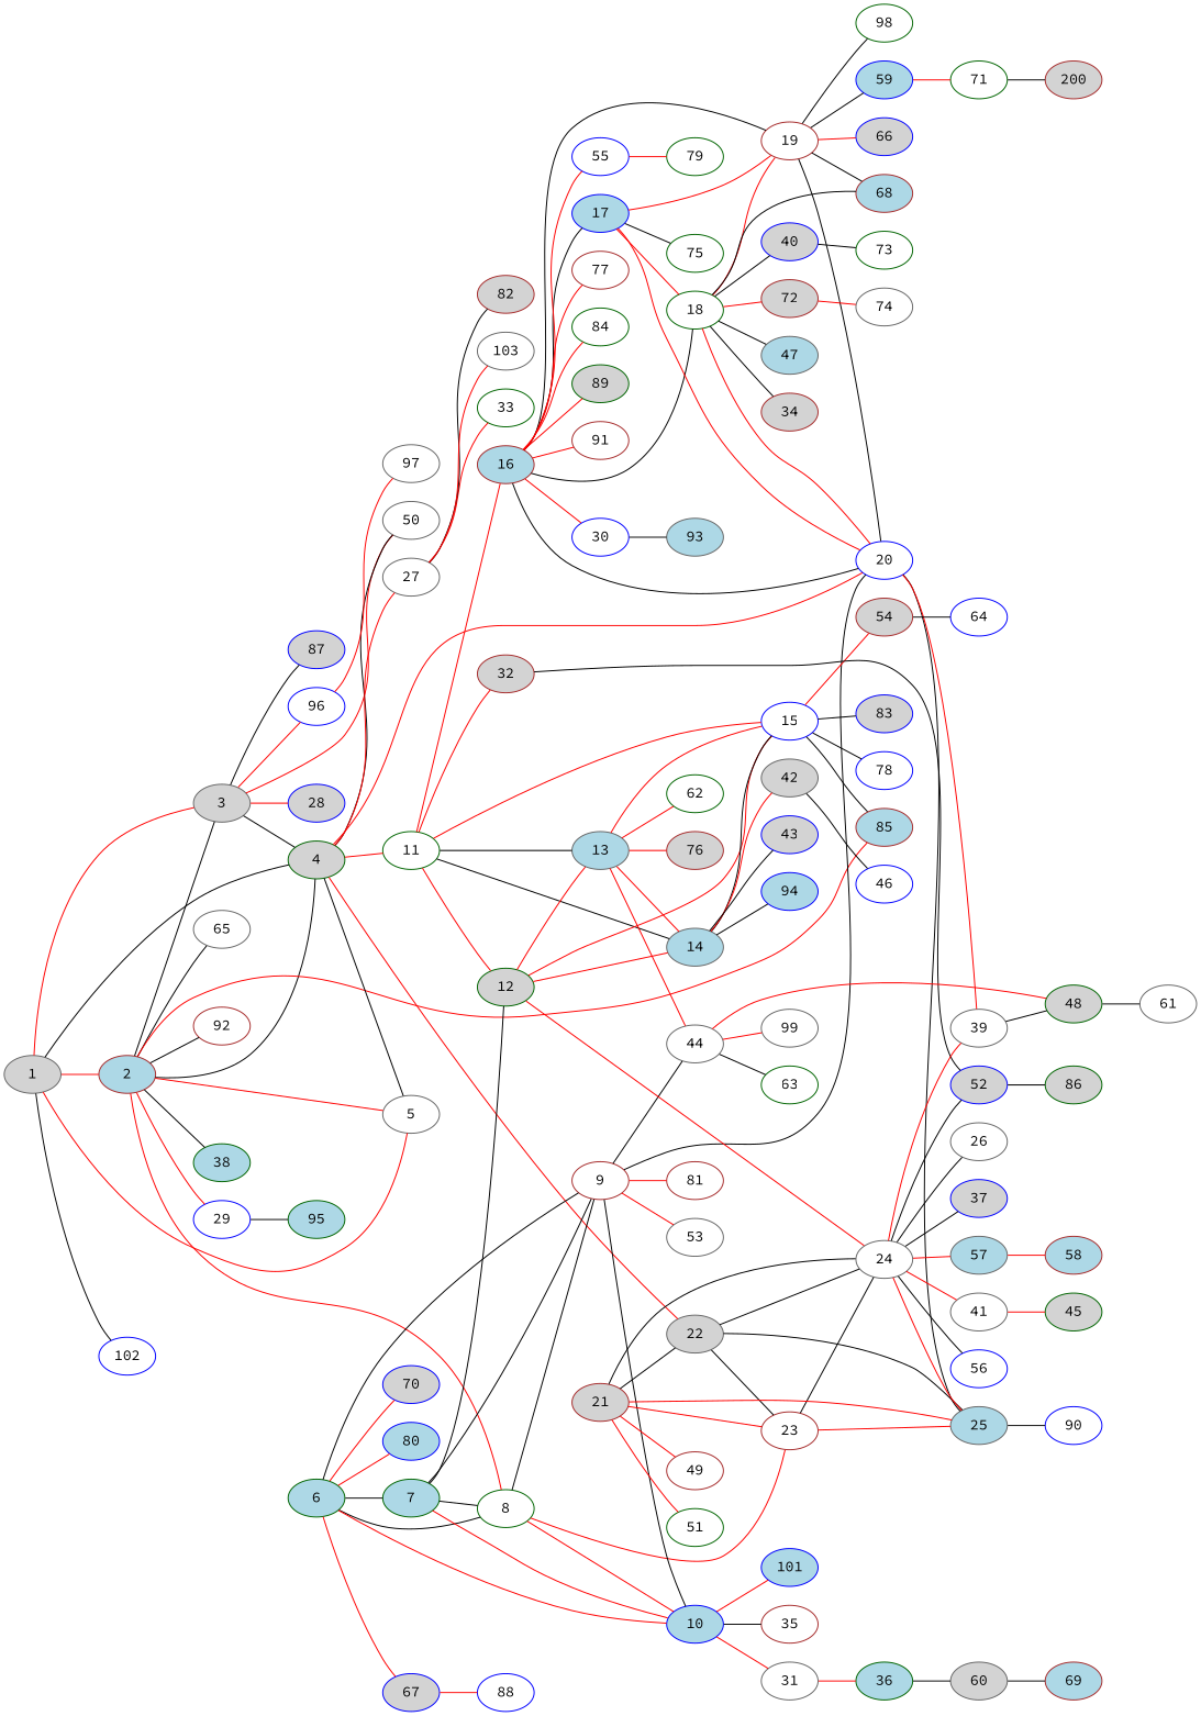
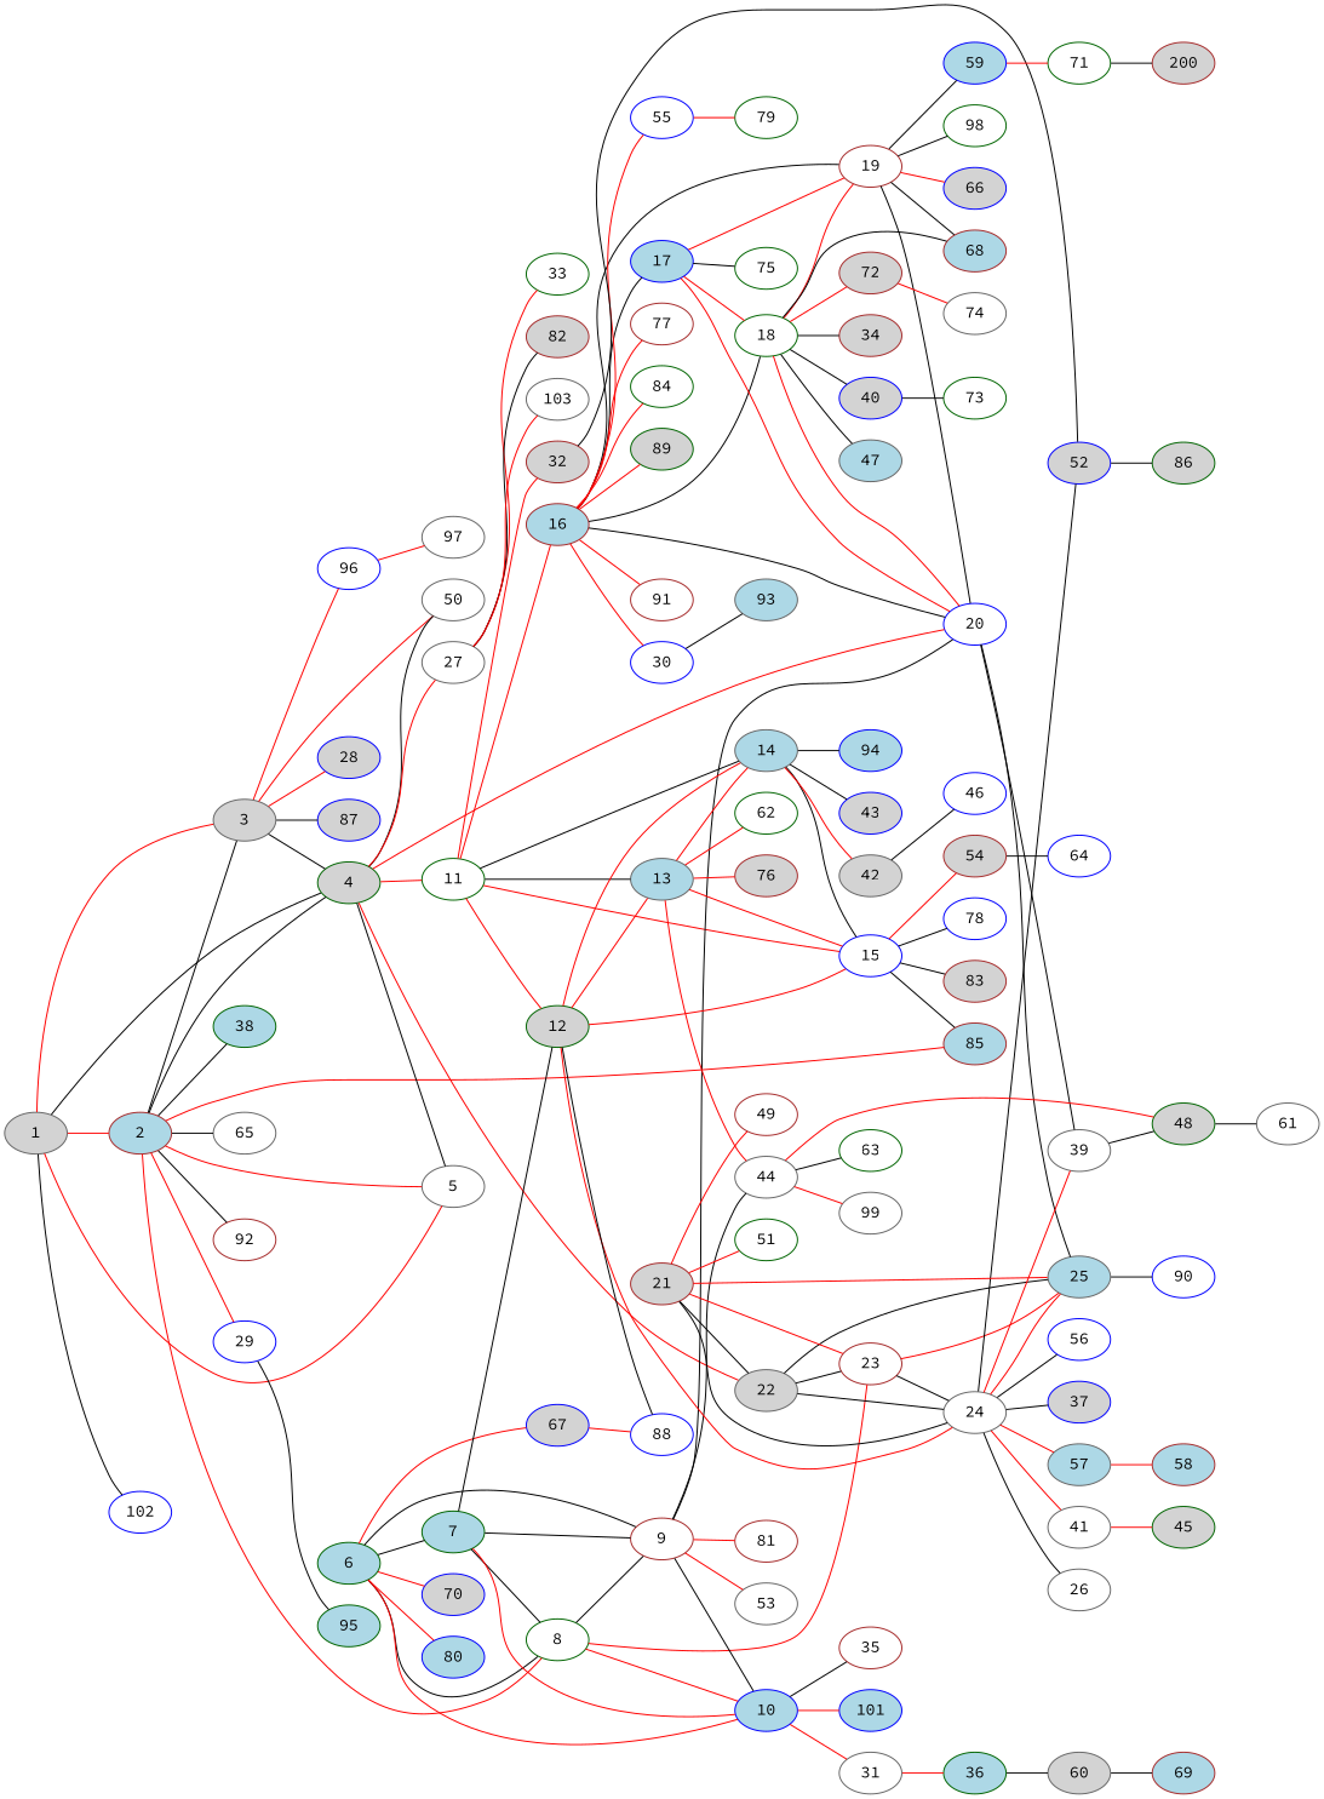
  graph {
    fontname="Source Code Pro"
    rankdir=LR
    node [color=blue fillcolor=white fontname="Source Code Pro" style=filled]
    edge [color=red fontname="Source Code Pro"]
    1 [color=gray40 fillcolor=lightgrey]
    2 [color=brown fillcolor=lightblue]
    3 [color=gray40 fillcolor=lightgrey]
    4 [color=darkgreen fillcolor=lightgrey]
    5 [color=gray40]
    102
    8 [color=darkgreen]
    29
    38 [color=darkgreen fillcolor=lightblue]
    65 [color=gray40]
    85 [color=brown fillcolor=lightblue]
    92 [color=brown]
    28 [fillcolor=lightgrey]
    87 [fillcolor=lightgrey]
    96
    50 [color=gray40]
    11 [color=darkgreen]
    20
    22 [color=gray40 fillcolor=lightgrey]
    27 [color=gray40]
    9 [color=brown]
    10 [fillcolor=lightblue]
    23 [color=brown]
    95 [color=darkgreen fillcolor=lightblue]
    97 [color=gray40]
    12 [color=darkgreen fillcolor=lightgrey]
    13 [color=gray40 fillcolor=lightblue]
    14 [color=gray40 fillcolor=lightblue]
    15
    16 [color=brown fillcolor=lightblue]
    32 [color=brown fillcolor=lightgrey]
    25 [color=gray40 fillcolor=lightblue]
    39 [color=gray40]
    24 [color=gray40]
    33 [color=darkgreen]
    82 [color=brown fillcolor=lightgrey]
    103 [color=gray40]
    6 [color=darkgreen fillcolor=lightblue]
    7 [color=darkgreen fillcolor=lightblue]
    67 [fillcolor=lightgrey]
    70 [fillcolor=lightgrey]
    80 [fillcolor=lightblue]
    44 [color=gray40]
    53 [color=gray40]
    81 [color=brown]
    31 [color=gray40]
    35 [color=brown]
    101 [fillcolor=lightblue]
    88
    48 [color=darkgreen fillcolor=lightgrey]
    63 [color=darkgreen]
    99 [color=gray40]
    36 [color=darkgreen fillcolor=lightblue]
    62 [color=darkgreen]
    76 [color=brown fillcolor=lightgrey]
    42 [color=gray40 fillcolor=lightgrey]
    43 [fillcolor=lightgrey]
    94 [fillcolor=lightblue]
    54 [color=brown fillcolor=lightgrey]
    78
-   83 [fillcolor=lightgrey]
+   83 [color=brown fillcolor=lightgrey]
    17 [fillcolor=lightblue]
    18 [color=darkgreen]
    19 [color=brown]
    30
    55
    77 [color=brown]
    84 [color=darkgreen]
    89 [color=darkgreen fillcolor=lightgrey]
    91 [color=brown]
    52 [fillcolor=lightgrey]
    26 [color=gray40]
    37 [fillcolor=lightgrey]
    41 [color=gray40]
    56
    57 [color=gray40 fillcolor=lightblue]
    46
    64
    75 [color=darkgreen]
    34 [color=brown fillcolor=lightgrey]
    40 [fillcolor=lightgrey]
    47 [color=gray40 fillcolor=lightblue]
    72 [color=brown fillcolor=lightgrey]
    68 [color=brown fillcolor=lightblue]
    59 [fillcolor=lightblue]
    66 [fillcolor=lightgrey]
    98 [color=darkgreen]
    93 [color=gray40 fillcolor=lightblue]
    79 [color=darkgreen]
    73 [color=darkgreen]
    74 [color=gray40]
    71 [color=darkgreen]
    90
    21 [color=brown fillcolor=lightgrey]
    49 [color=brown]
    51 [color=darkgreen]
    45 [color=darkgreen fillcolor=lightgrey]
    86 [color=darkgreen fillcolor=lightgrey]
    58 [color=brown fillcolor=lightblue]
    60 [color=gray40 fillcolor=lightgrey]
    69 [color=brown fillcolor=lightblue]
    61 [color=gray40]
    n103 [color=brown fillcolor=lightgrey label=200]
    1 -- 2
    1 -- 3
    1 -- 4 [color=black]
    1 -- 5
    1 -- 102 [color=black]
    2 -- 3 [color=black]
    2 -- 4 [color=black]
    2 -- 5
    2 -- 8
    2 -- 29
    2 -- 38 [color=black]
    2 -- 65 [color=black]
    2 -- 85
    2 -- 92 [color=black]
    3 -- 4 [color=black]
    3 -- 28
    3 -- 87 [color=black]
    3 -- 96
    3 -- 50
    4 -- 5 [color=black]
    4 -- 50 [color=black]
    4 -- 11
    4 -- 20
    4 -- 22
    4 -- 27
    8 -- 9 [color=black]
    8 -- 10
    8 -- 23
    29 -- 95 [color=black]
    96 -- 97
    11 -- 12
    11 -- 13 [color=black]
    11 -- 14 [color=black]
    11 -- 15
    11 -- 16
    11 -- 32
    20 -- 25 [color=black]
-   20 -- 39
+   20 -- 39 [color=black]
    22 -- 23 [color=black]
    22 -- 25 [color=black]
    22 -- 24 [color=black]
    27 -- 33
    27 -- 82 [color=black]
    27 -- 103
    9 -- 20 [color=black]
    9 -- 10 [color=black]
    9 -- 44 [color=black]
    9 -- 53
    9 -- 81
    10 -- 31
    10 -- 35 [color=black]
    10 -- 101
    23 -- 25
    23 -- 24 [color=black]
    12 -- 13
    12 -- 14
    12 -- 15
    12 -- 24
+   12 -- 88 [color=black]
    13 -- 14
    13 -- 15
    13 -- 44
    13 -- 62
    13 -- 76
    14 -- 15 [color=black]
    14 -- 42
    14 -- 43 [color=black]
    14 -- 94 [color=black]
    15 -- 85 [color=black]
    15 -- 54
    15 -- 78 [color=black]
    15 -- 83 [color=black]
    16 -- 20 [color=black]
    16 -- 17 [color=black]
    16 -- 18 [color=black]
    16 -- 19 [color=black]
    16 -- 30
    16 -- 55
    16 -- 77
    16 -- 84
    16 -- 89
    16 -- 91
    32 -- 52 [color=black]
    25 -- 90 [color=black]
    39 -- 48 [color=black]
    24 -- 25
    24 -- 39
    24 -- 52 [color=black]
    24 -- 26 [color=black]
    24 -- 37 [color=black]
    24 -- 41
    24 -- 56 [color=black]
    24 -- 57
    6 -- 8 [color=black]
    6 -- 9 [color=black]
    6 -- 10
    6 -- 7 [color=black]
    6 -- 67
    6 -- 70
    6 -- 80
    7 -- 8 [color=black]
    7 -- 9 [color=black]
    7 -- 10
    7 -- 12 [color=black]
    67 -- 88
    44 -- 48
    44 -- 63 [color=black]
    44 -- 99
    31 -- 36
    48 -- 61 [color=black]
    36 -- 60 [color=black]
    42 -- 46 [color=black]
    54 -- 64 [color=black]
    17 -- 20
    17 -- 18
    17 -- 19
    17 -- 75 [color=black]
    18 -- 20
    18 -- 19
    18 -- 34 [color=black]
    18 -- 40 [color=black]
    18 -- 47 [color=black]
    18 -- 72
    18 -- 68 [color=black]
    19 -- 20 [color=black]
    19 -- 68 [color=black]
    19 -- 59 [color=black]
    19 -- 66
    19 -- 98 [color=black]
    30 -- 93 [color=black]
    55 -- 79
    52 -- 86 [color=black]
    41 -- 45
    57 -- 58
    40 -- 73 [color=black]
    72 -- 74
    59 -- 71
    71 -- n103 [color=black]
    21 -- 22 [color=black]
    21 -- 23
    21 -- 25
    21 -- 24 [color=black]
    21 -- 49
    21 -- 51
    60 -- 69 [color=black]
  }
